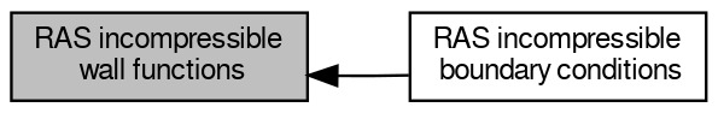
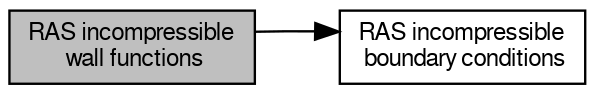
  digraph {
    rankdir=LR
    node [color=black fontname=FreeSans fontsize=10 shape=record]
    n1 [fillcolor=grey75 fontcolor=black height=0.2 label="RAS incompressible\l wall functions" style=filled width=0.4]
    n2 [height=0.2 label="RAS incompressible\l boundary conditions" width=0.4]
-   n1 -> n2 [dir=back fontname=FreeSans fontsize=10 labelfontname=FreeSans labelfontsize=10 shape=plaintext style=solid]
+   n2 -> n1 [dir=back fontname=FreeSans fontsize=10 labelfontname=FreeSans labelfontsize=10 shape=plaintext style=solid]
  }
